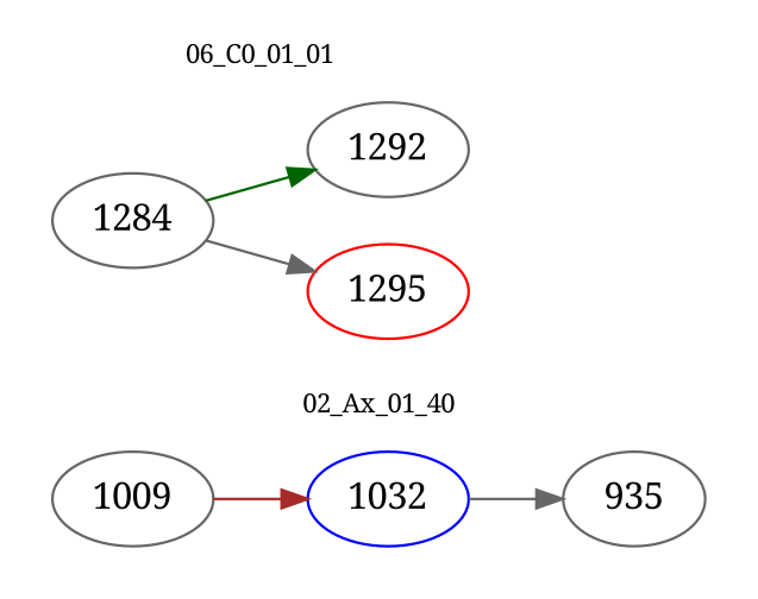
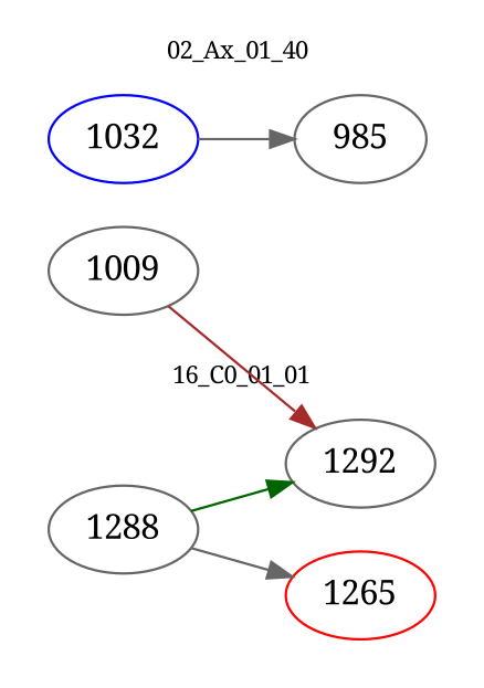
  digraph {
    fontname="Noto Serif"
    rankdir=LR
    node [color=gray40 fontname="Noto Serif"]
    edge [color=gray40 fontname="Noto Serif"]
    n1 [label=1009]
-   n2 [label=935]
+   n2 [label=985]
    n3 [color=blue label=1032]
-   n4 [label=1284]
-   n5 [color=red label=1295]
+   n4 [label=1288]
+   n5 [color=red label=1265]
    n6 [label=1292]
    subgraph cluster_1 {
      color=white
      fontsize=10
      label="02_Ax_01_40"
      n1
      n2
      n3
    }
    subgraph cluster_2 {
      color=white
      fontsize=10
-     label="06_C0_01_01"
+     label="16_C0_01_01"
      n4
      n5
      n6
    }
-   n1 -> n3 [color=brown]
+   n1 -> n6 [color=brown]
    n3 -> n2
    n4 -> n5
    n4 -> n6 [color=darkgreen]
  }
